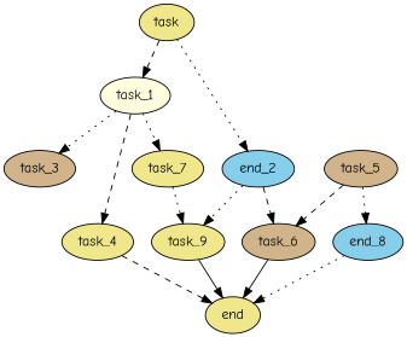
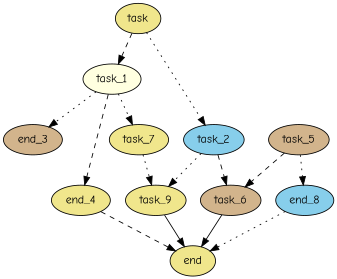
  digraph {
    fontname="Comic Neue"
    node [fillcolor=khaki fontname="Comic Neue" style=filled]
    edge [fontname="Comic Neue" style=dotted]
    n1 [label=task]
    task_1 [fillcolor=lightyellow]
-   task_2 [fillcolor=skyblue label=end_2]
-   task_3 [fillcolor=tan]
-   task_4
+   task_2 [fillcolor=skyblue]
+   task_3 [fillcolor=tan label=end_3]
+   task_4 [label=end_4]
    task_7
    task_6 [fillcolor=tan]
    task_9
    end
    task_5 [fillcolor=tan]
    n11 [fillcolor=skyblue label=end_8]
    n1 -> task_1 [style=dashed]
    n1 -> task_2
    task_1 -> task_3
    task_1 -> task_4 [style=dashed]
    task_1 -> task_7
    task_2 -> task_6 [style=dashed]
    task_2 -> task_9
    task_4 -> end [style=dashed]
    task_7 -> task_9
    task_6 -> end [style=solid]
    task_9 -> end [style=solid]
    task_5 -> task_6 [style=dashed]
    task_5 -> n11
    n11 -> end
  }
